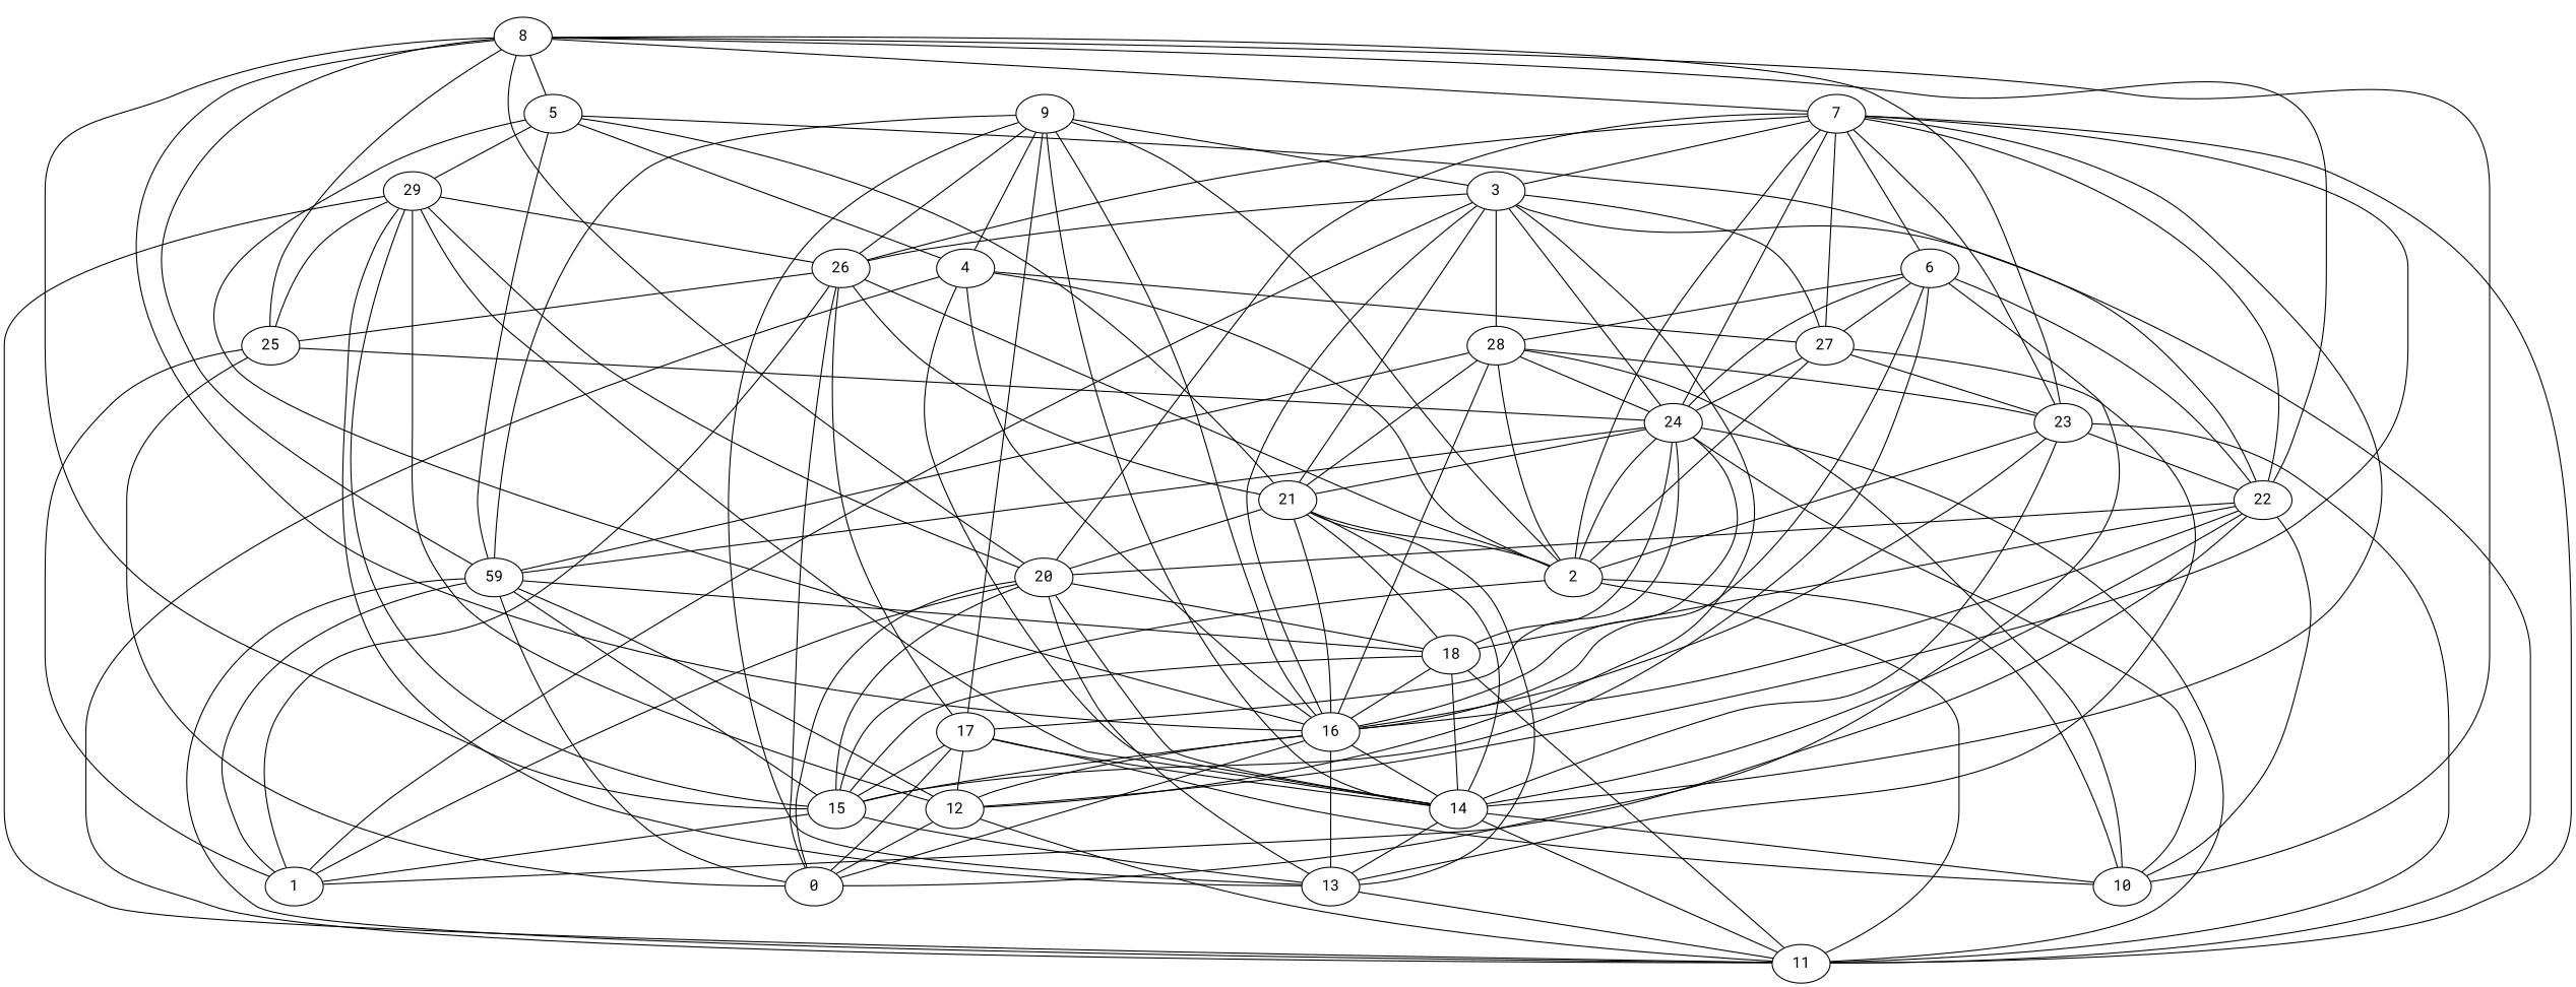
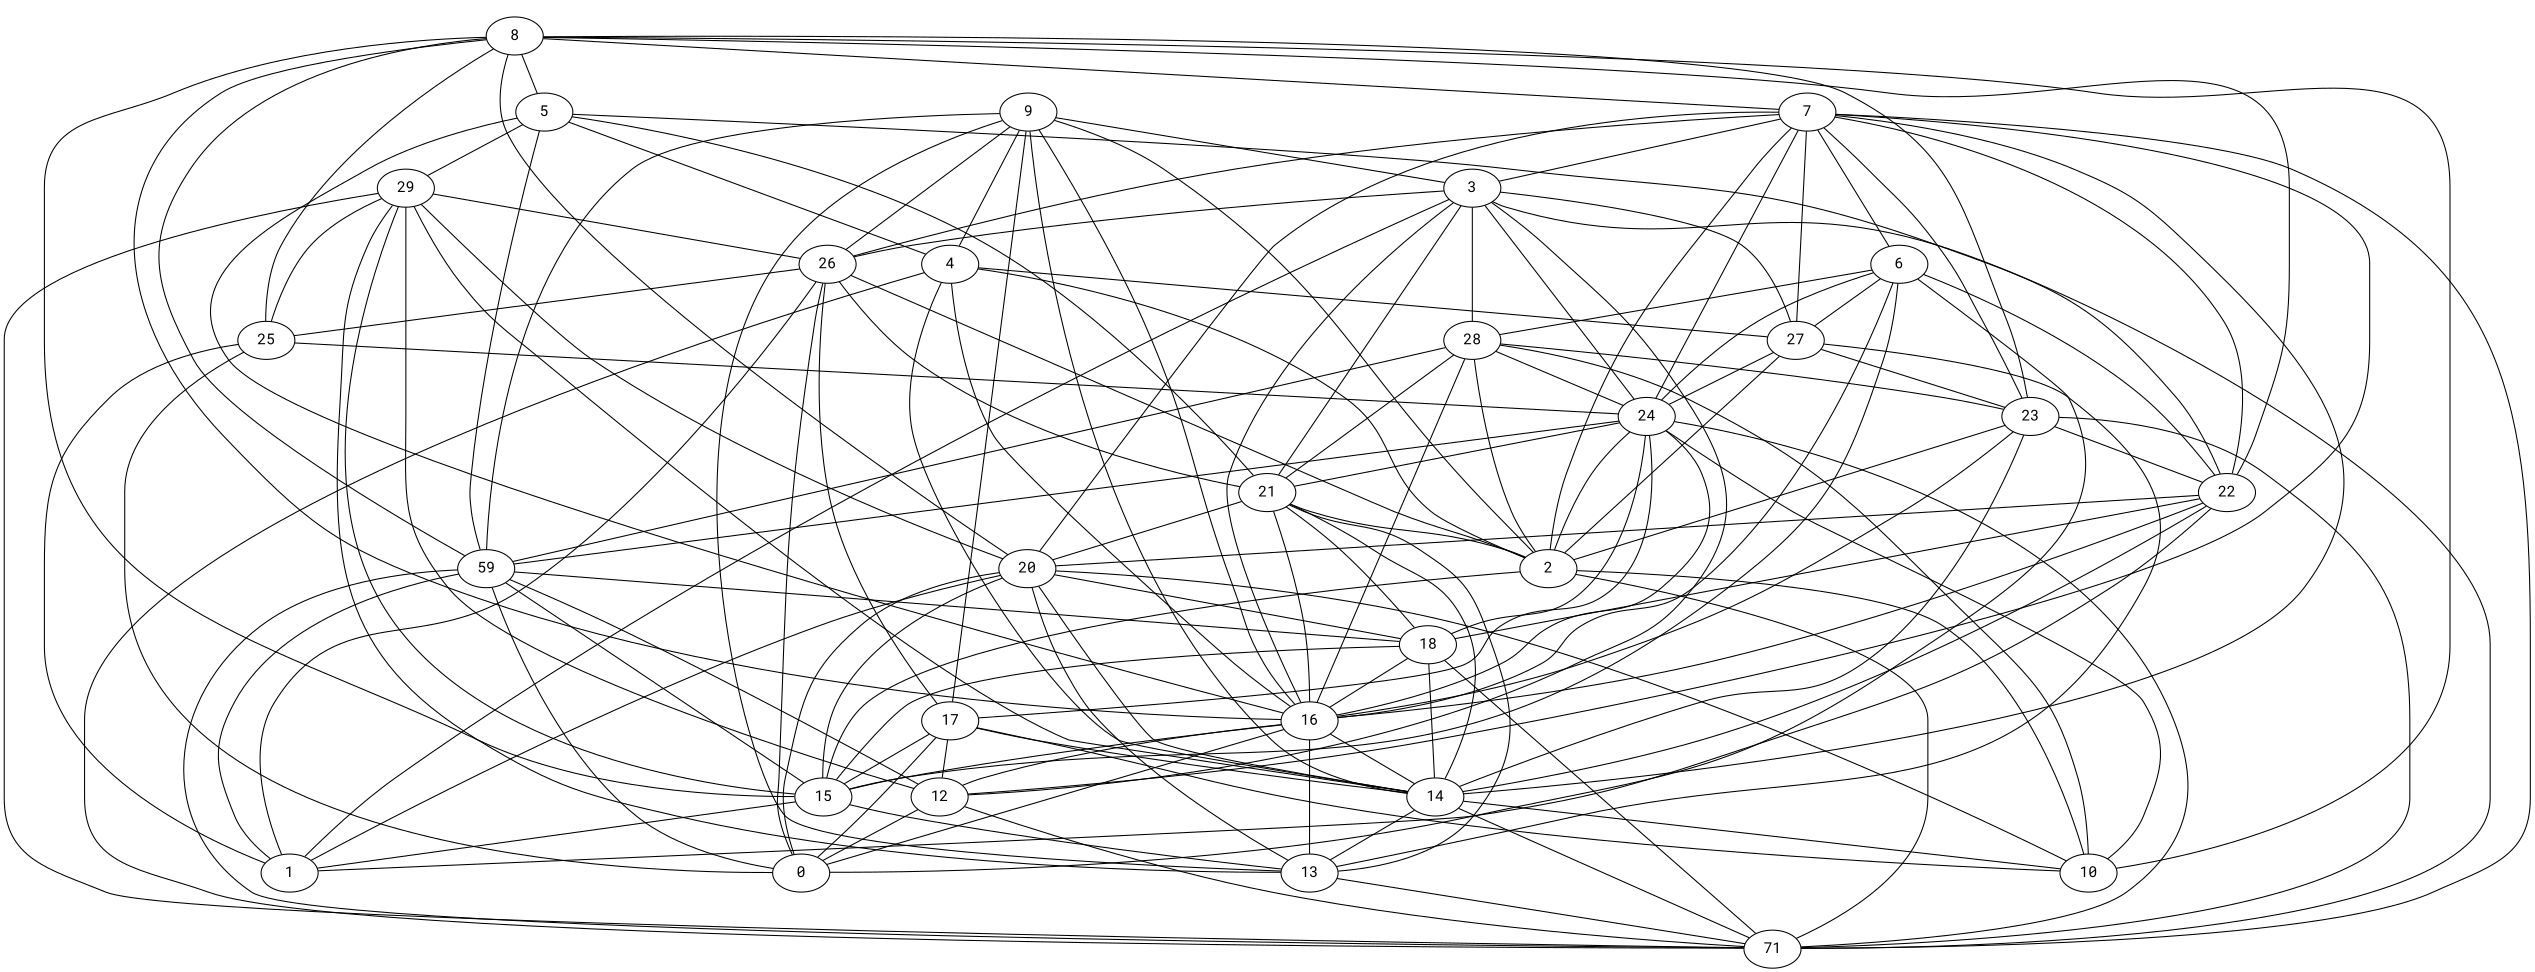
  digraph {
    fontname="Roboto Mono"
    node [fontname="Roboto Mono"]
    edge [color=black dir=none fontname="Roboto Mono"]
    24
    n2 [label=59]
    21
-   11
+   11 [label=71]
    10
    16
    2
    17
    18
    15
    12
    0
    1
    13
    14
    20
    28
    23
    9
    26
    3
    4
    25
    22
    29
    7
    6
    27
    5
    8
    subgraph sub_1 {
      24
      n2
      21
      11
      10
      16
      2
      17
      18
      15
      12
      0
      1
      13
      14
      20
      28
      23
      9
      26
      3
      4
      25
      22
      29
      7
      6
      27
      5
      8
    }
    24 -> n2
    24 -> 21
    24 -> 11
    24 -> 10
    24 -> 16
    24 -> 2
    24 -> 17
    24 -> 18
    n2 -> 11
    n2 -> 18
    n2 -> 15
    n2 -> 12
    n2 -> 0
    n2 -> 1
    21 -> 16
    21 -> 2
    21 -> 18
    21 -> 13
    21 -> 14
    21 -> 20
    16 -> 15
    16 -> 12
    16 -> 0
    16 -> 13
    16 -> 14
    2 -> 11
    2 -> 10
    2 -> 15
    17 -> 10
    17 -> 15
    17 -> 12
    17 -> 0
    17 -> 14
    18 -> 11
    18 -> 16
    18 -> 15
    18 -> 14
    15 -> 1
    15 -> 13
    12 -> 11
    12 -> 0
    13 -> 11
    14 -> 11
    14 -> 10
    14 -> 13
    20 -> 18
    20 -> 15
    20 -> 0
    20 -> 1
    20 -> 13
    20 -> 14
    28 -> 24
    28 -> n2
    28 -> 21
    28 -> 10
    28 -> 16
    28 -> 2
    28 -> 23
    23 -> 11
    23 -> 16
    23 -> 2
    23 -> 14
    23 -> 22
    9 -> n2
    9 -> 16
    9 -> 2
    9 -> 17
    9 -> 13
    9 -> 14
    9 -> 26
    9 -> 3
    9 -> 4
    26 -> 21
    26 -> 2
    26 -> 17
    26 -> 0
    26 -> 1
    26 -> 25
    3 -> 24
    3 -> 21
    3 -> 11
    3 -> 16
    3 -> 12
    3 -> 1
    3 -> 28
    3 -> 26
    3 -> 27
    4 -> 11
    4 -> 16
    4 -> 2
    4 -> 14
    4 -> 27
    25 -> 24
    25 -> 0
    25 -> 1
-   22 -> 10
+   20 -> 10
    22 -> 16
    22 -> 18
    22 -> 1
    22 -> 14
    22 -> 20
    29 -> 11
    29 -> 15
    29 -> 12
    29 -> 13
    29 -> 14
    29 -> 20
    29 -> 26
    29 -> 25
    7 -> 24
    7 -> 11
    7 -> 2
    7 -> 12
    7 -> 14
    7 -> 20
    7 -> 23
    7 -> 26
    7 -> 3
    7 -> 22
    7 -> 6
    7 -> 27
    6 -> 24
    6 -> 16
    6 -> 15
    6 -> 0
    6 -> 28
    6 -> 22
    6 -> 27
    27 -> 24
    27 -> 2
    27 -> 13
    27 -> 23
    5 -> n2
    5 -> 21
    5 -> 16
    5 -> 4
    5 -> 22
    5 -> 29
    8 -> n2
    8 -> 10
    8 -> 16
    8 -> 15
    8 -> 20
    8 -> 23
    8 -> 25
    8 -> 22
    8 -> 7
    8 -> 5
  }
